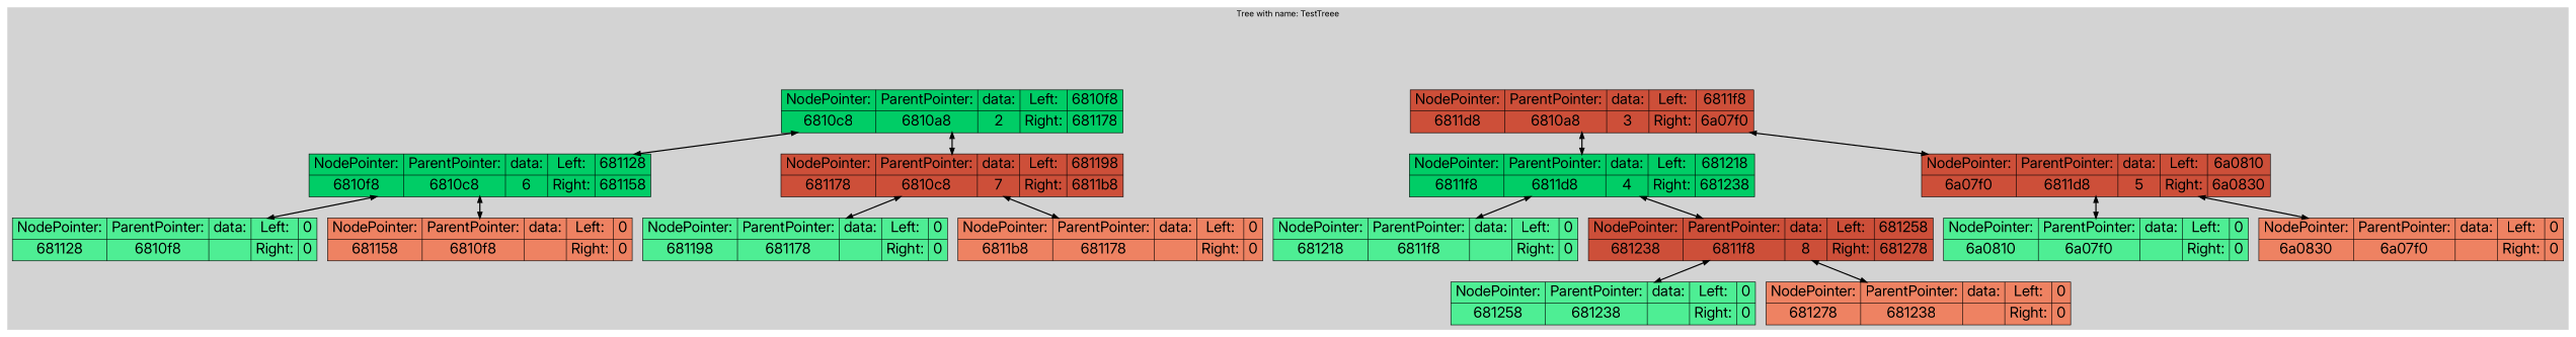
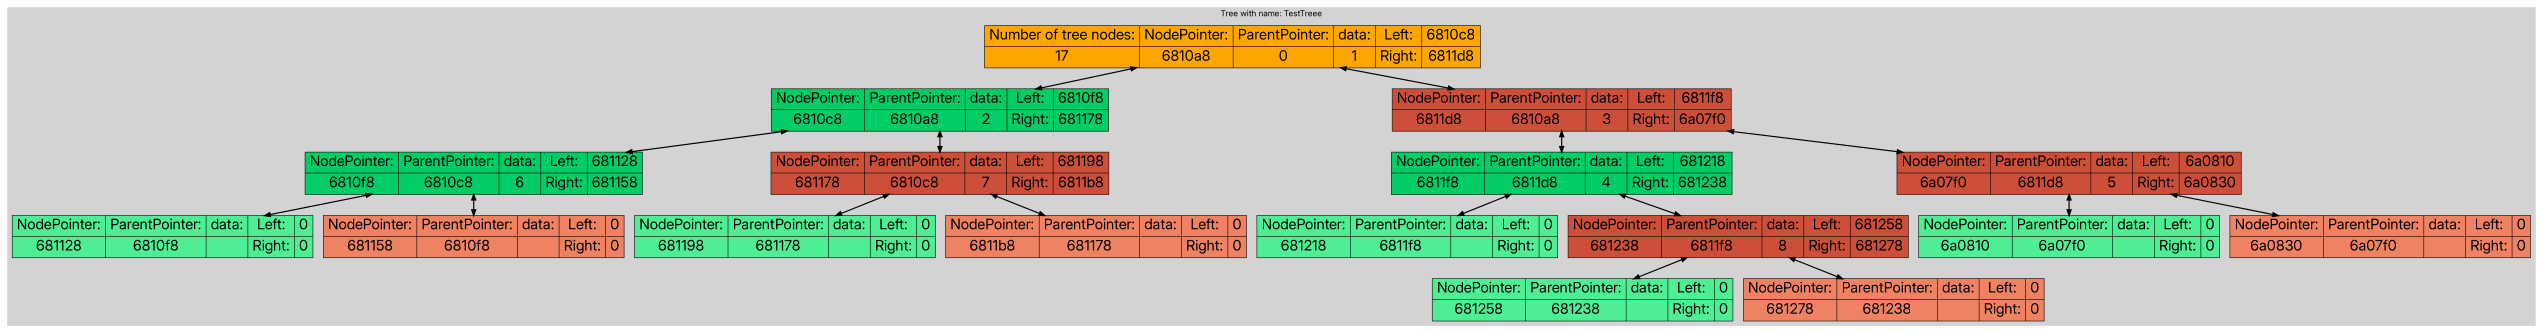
  digraph {
    rankdir=HR
    fontname=Inter
    node [fillcolor=seagreen2 fontname=Inter fontsize=25 shape=record style=filled]
    edge [dir=both style=bold fontname=Inter]
+   n1 [fillcolor=orange label="{Number of tree nodes: | 17} | {NodePointer:  | 6810a8} | {ParentPointer: | 0} | {data: | 1} | {Left: | Right:} | {6810c8 | 6811d8}"]
    n2 [fillcolor=springgreen3 label="{NodePointer:  | 6810c8} | {ParentPointer: | 6810a8} | {data: | 2} | {Left: | Right:} | {6810f8 | 681178}"]
    n3 [fillcolor=tomato3 label="{NodePointer:  | 6811d8} | {ParentPointer: | 6810a8} | {data: | 3} | {Left: | Right:} | {6811f8 | 6a07f0}"]
    n4 [fillcolor=springgreen3 label="{NodePointer:  | 6810f8} | {ParentPointer: | 6810c8} | {data: | 6} | {Left: | Right:} | {681128 | 681158}"]
    n5 [fillcolor=tomato3 label="{NodePointer:  | 681178} | {ParentPointer: | 6810c8} | {data: | 7} | {Left: | Right:} | {681198 | 6811b8}"]
    n6 [fillcolor=springgreen3 label="{NodePointer:  | 6811f8} | {ParentPointer: | 6811d8} | {data: | 4} | {Left: | Right:} | {681218 | 681238}"]
    n7 [fillcolor=tomato3 label="{NodePointer:  | 6a07f0} | {ParentPointer: | 6811d8} | {data: | 5} | {Left: | Right:} | {6a0810 | 6a0830}"]
    n8 [label="{NodePointer:  | 681218} | {ParentPointer: | 6811f8} | {data: | } | {Left: | Right:} | {0 | 0}"]
    n9 [fillcolor=tomato3 label="{NodePointer:  | 681238} | {ParentPointer: | 6811f8} | {data: | 8} | {Left: | Right:} | {681258 | 681278}"]
    n10 [label="{NodePointer:  | 6a0810} | {ParentPointer: | 6a07f0} | {data: | } | {Left: | Right:} | {0 | 0}"]
    n11 [fillcolor=salmon2 label="{NodePointer:  | 6a0830} | {ParentPointer: | 6a07f0} | {data: | } | {Left: | Right:} | {0 | 0}"]
    n12 [label="{NodePointer:  | 681258} | {ParentPointer: | 681238} | {data: | } | {Left: | Right:} | {0 | 0}"]
    n13 [fillcolor=salmon2 label="{NodePointer:  | 681278} | {ParentPointer: | 681238} | {data: | } | {Left: | Right:} | {0 | 0}"]
    n14 [label="{NodePointer:  | 681128} | {ParentPointer: | 6810f8} | {data: | } | {Left: | Right:} | {0 | 0}"]
    n15 [fillcolor=salmon2 label="{NodePointer:  | 681158} | {ParentPointer: | 6810f8} | {data: | } | {Left: | Right:} | {0 | 0}"]
    n16 [label="{NodePointer:  | 681198} | {ParentPointer: | 681178} | {data: | } | {Left: | Right:} | {0 | 0}"]
    n17 [fillcolor=salmon2 label="{NodePointer:  | 6811b8} | {ParentPointer: | 681178} | {data: | } | {Left: | Right:} | {0 | 0}"]
    subgraph cluster_1 {
      color=lightgrey
      label="Tree with name: TestTreee"
      style=filled
+     n1
      n2
      n3
      n4
      n5
      n6
      n7
      n8
      n9
      n10
      n11
      n12
      n13
      n14
      n15
      n16
      n17
    }
+   n1 -> n2
+   n1 -> n3
    n2 -> n4
    n2 -> n5
    n3 -> n6
    n3 -> n7
    n4 -> n14
    n4 -> n15
    n5 -> n16
    n5 -> n17
    n6 -> n8
    n6 -> n9
    n7 -> n10
    n7 -> n11
    n9 -> n12
    n9 -> n13
  }
